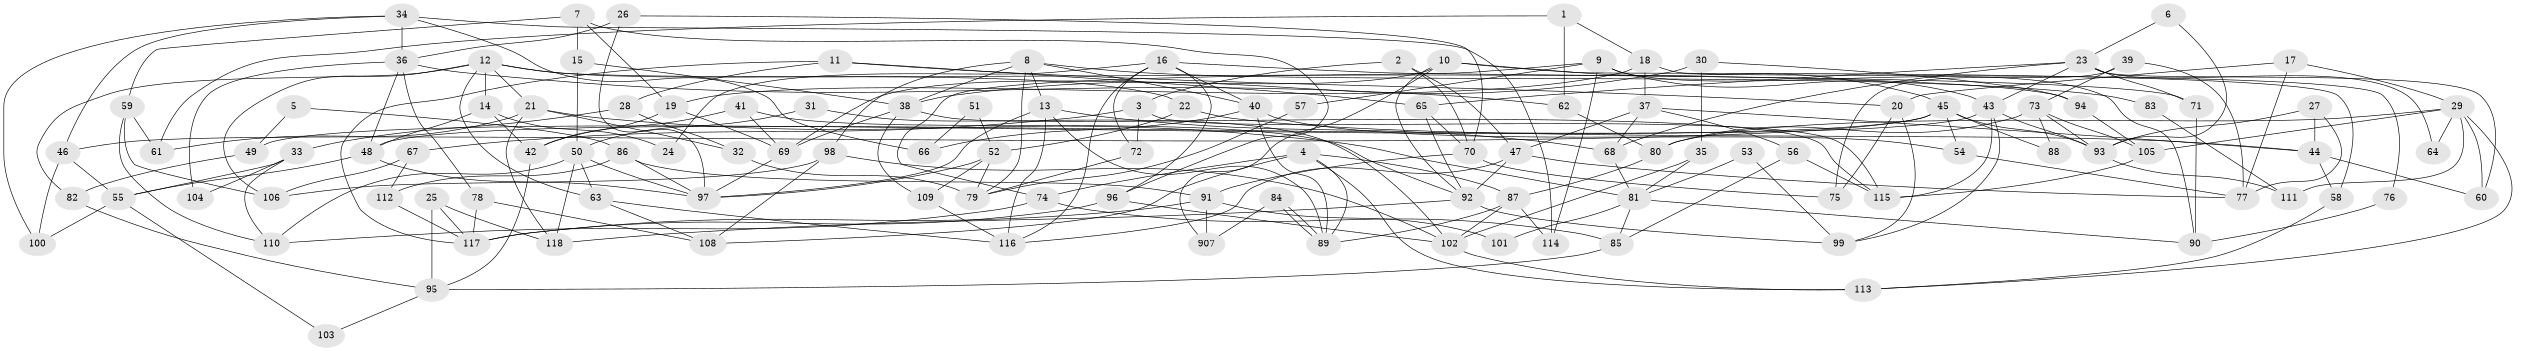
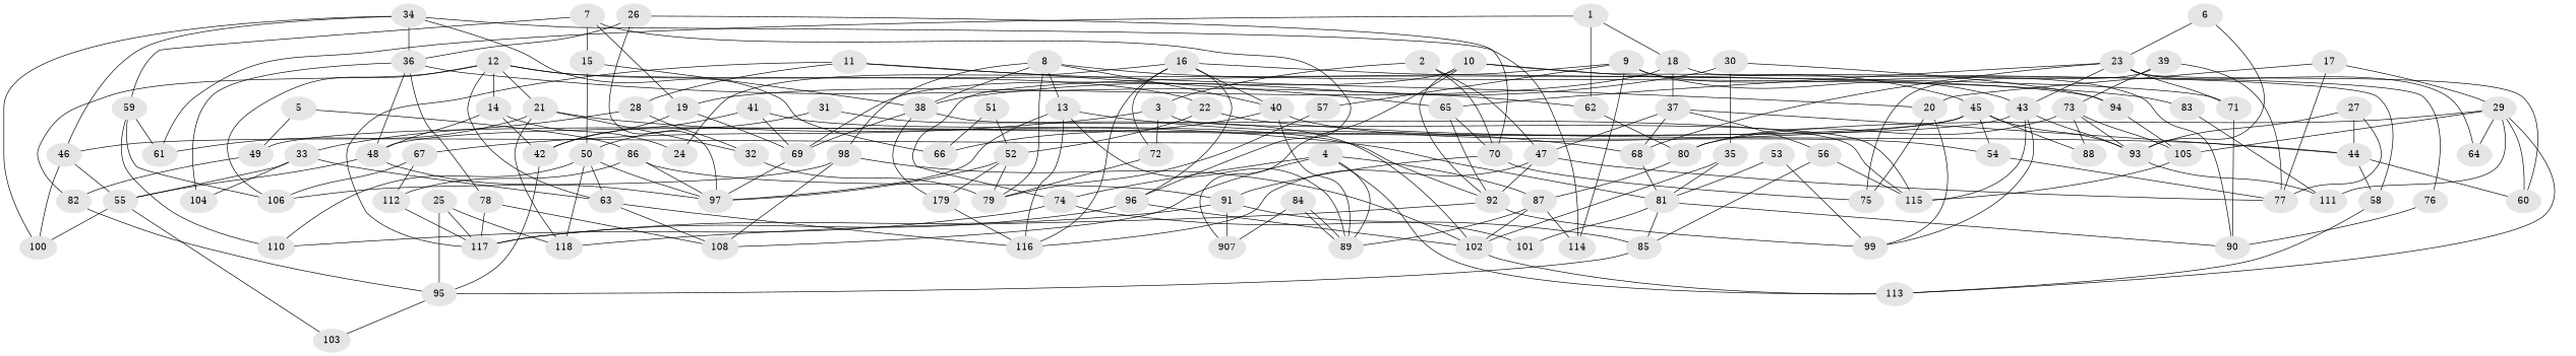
  graph {
    node [color=gray90 style=filled]
    1
    18
    61
    62
    19
    37
    76
    80
    2
    3
    47
    70
    67
    72
    115
    92
    116
    77
    75
    91
    106
    112
    79
    4
    74
    87
    89
    108
    113
    110
    85
    114
    102
    5
    49
    86
    82
    97
    6
    23
    93
    43
    65
    68
    71
    60
    64
    111
    7
    15
    59
    96
    38
    50
    69
    42
    117
    8
    13
    40
    83
    98
-   109
+   109 [label=179]
    66
    54
    9
    57
    90
    48
    99
    10
    45
    58
    n74 [label=907]
    46
    88
    118
    11
    20
    28
    32
    33
    12
    14
    21
    22
    63
    94
    24
    81
    44
    52
    95
    105
    55
    16
    17
    29
    56
    101
    25
    103
    26
    36
    104
    78
    27
    34
    100
    30
    35
    31
    39
    73
    41
    51
    53
    84
    1 -- 18
    1 -- 61
    1 -- 62
    18 -- 19
    18 -- 37
    18 -- 76
    62 -- 80
    19 -- 69
    19 -- 42
    37 -- 47
    37 -- 68
    37 -- 44
    37 -- 56
    76 -- 90
    80 -- 87
    2 -- 3
    2 -- 47
    2 -- 70
    3 -- 67
    3 -- 72
    3 -- 115
    47 -- 92
    47 -- 116
    47 -- 77
    70 -- 75
    70 -- 91
    67 -- 106
    67 -- 112
    72 -- 79
    92 -- 99
    92 -- 118
    91 -- 117
    91 -- n74
    91 -- 101
    112 -- 117
    4 -- 74
    4 -- 87
    4 -- 89
    4 -- 108
    4 -- 113
    74 -- 110
    74 -- 85
    87 -- 89
    87 -- 114
    87 -- 102
    85 -- 95
    102 -- 113
    5 -- 49
    5 -- 86
    49 -- 82
    86 -- 91
    86 -- 112
    86 -- 97
    82 -- 95
    6 -- 23
    6 -- 93
    23 -- 43
    23 -- 65
    23 -- 68
    23 -- 71
    23 -- 60
    23 -- 64
    93 -- 111
    43 -- 115
    43 -- 93
    43 -- 48
    43 -- 99
    65 -- 70
    65 -- 92
    68 -- 81
    71 -- 90
    7 -- 19
    7 -- 15
    7 -- 59
    7 -- 96
    15 -- 38
    15 -- 50
    59 -- 61
    59 -- 106
    59 -- 110
    96 -- 102
    96 -- 117
    38 -- 115
    38 -- 69
    38 -- 109
    50 -- 110
    50 -- 97
    50 -- 118
    50 -- 63
    69 -- 97
    42 -- 95
    8 -- 79
    8 -- 38
    8 -- 13
    8 -- 40
    8 -- 83
    8 -- 98
    13 -- 116
    13 -- 89
    13 -- 97
    13 -- 68
    40 -- 89
    40 -- 66
    40 -- 54
    83 -- 111
    98 -- 106
    98 -- 108
    98 -- 102
    109 -- 116
    54 -- 77
    9 -- 74
    9 -- 114
    9 -- 43
    9 -- 57
    9 -- 90
    57 -- 79
    48 -- 97
    48 -- 55
    10 -- 92
    10 -- 69
    10 -- 45
    10 -- 58
    10 -- n74
    45 -- 49
    45 -- 93
    45 -- 54
    45 -- 46
    45 -- 88
    58 -- 113
    46 -- 55
    46 -- 100
    11 -- 65
    11 -- 117
    11 -- 20
    11 -- 28
    20 -- 75
    20 -- 99
    28 -- 32
    28 -- 33
    32 -- 79
-   33 -- 110
+   33 -- 63
    33 -- 55
    33 -- 104
    12 -- 106
    12 -- 82
    12 -- 14
    12 -- 21
    12 -- 22
    12 -- 63
    12 -- 94
    14 -- 42
    14 -- 48
    14 -- 24
    21 -- 61
    21 -- 118
    21 -- 32
    21 -- 81
    22 -- 44
    22 -- 52
    63 -- 116
    63 -- 108
    94 -- 105
    81 -- 85
    81 -- 90
    81 -- 101
    44 -- 60
    44 -- 58
    52 -- 79
    52 -- 97
    52 -- 109
    95 -- 103
    105 -- 115
    55 -- 103
    55 -- 100
    16 -- 72
    16 -- 116
    16 -- 71
    16 -- 96
    16 -- 40
    16 -- 24
    17 -- 77
    17 -- 20
    17 -- 29
    29 -- 80
    29 -- 113
    29 -- 60
    29 -- 64
    29 -- 111
    29 -- 105
    56 -- 115
    56 -- 85
    25 -- 117
    25 -- 118
    25 -- 95
    26 -- 70
    26 -- 97
    26 -- 36
    36 -- 62
    36 -- 48
    36 -- 104
    36 -- 78
    78 -- 108
    78 -- 117
    27 -- 77
    27 -- 93
    27 -- 44
    34 -- 114
    34 -- 66
    34 -- 46
    34 -- 36
    34 -- 100
    30 -- 38
    30 -- 94
    30 -- 35
    35 -- 102
    35 -- 81
    31 -- 102
    31 -- 50
    39 -- 77
    39 -- 75
    39 -- 73
    73 -- 80
    73 -- 93
    73 -- 88
    73 -- 105
    41 -- 92
    41 -- 69
    41 -- 42
    51 -- 66
    51 -- 52
    53 -- 99
    53 -- 81
    84 -- 89
    84 -- 89
    84 -- n74
  }
